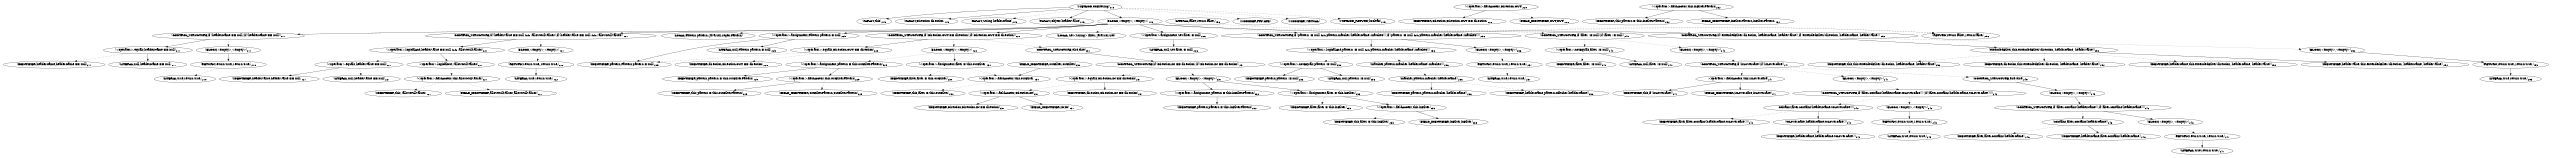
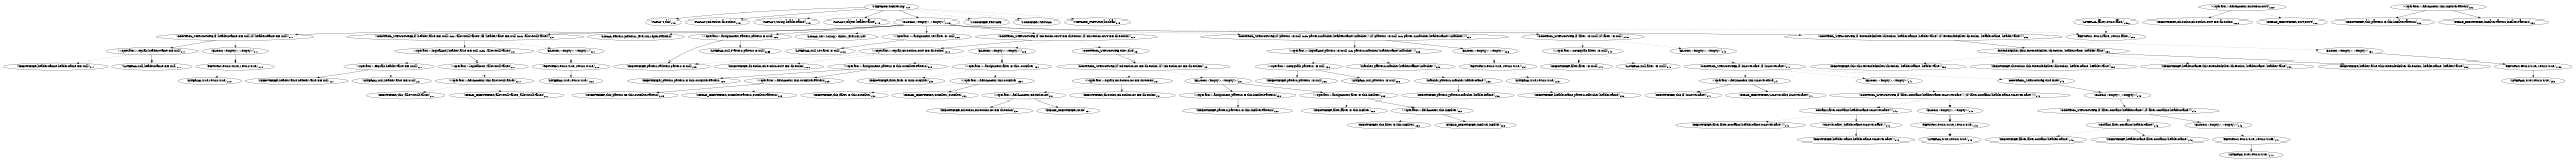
  digraph {
    edge [style=dotted]
    n1 [label=<(METHOD,doFiltering)<SUB>215</SUB>>]
    n2 [label=<(PARAM,this)<SUB>215</SUB>>]
    n3 [label=<(PARAM,Direction direction)<SUB>215</SUB>>]
    n4 [label=<(PARAM,String headerName)<SUB>215</SUB>>]
    n5 [label=<(PARAM,Object headerValue)<SUB>215</SUB>>]
    n6 [label=<(BLOCK,&lt;empty&gt;,&lt;empty&gt;)<SUB>215</SUB>>]
    n7 [label=<(MODIFIER,PRIVATE)>]
    n8 [label=<(MODIFIER,VIRTUAL)>]
    n9 [label=<(METHOD_RETURN,boolean)<SUB>215</SUB>>]
    n10 [label=<(CONTROL_STRUCTURE,if (headerName == null),if (headerName == null))<SUB>217</SUB>>]
    n11 [label=<(CONTROL_STRUCTURE,if (headerValue == null &amp;&amp; !allowNullValues),if (headerValue == null &amp;&amp; !allowNullValues))<SUB>221</SUB>>]
    n12 [label=<(LOCAL,Pattern pattern: java.util.regex.Pattern)>]
    n13 [label=<(&lt;operator&gt;.assignment,Pattern pattern = null)<SUB>225</SUB>>]
    n14 [label=<(LOCAL,Set&lt;String&gt; filter: java.util.Set)>]
    n15 [label=<(&lt;operator&gt;.assignment,Set filter = null)<SUB>226</SUB>>]
    n16 [label=<(CONTROL_STRUCTURE,if (Direction.OUT == direction),if (Direction.OUT == direction))<SUB>228</SUB>>]
    n17 [label=<(CONTROL_STRUCTURE,if (pattern != null &amp;&amp; pattern.matcher(headerName).matches()),if (pattern != null &amp;&amp; pattern.matcher(headerName).matches()))<SUB>236</SUB>>]
    n18 [label=<(CONTROL_STRUCTURE,if (filter != null),if (filter != null))<SUB>240</SUB>>]
    n19 [label=<(CONTROL_STRUCTURE,if (extendedFilter(direction, headerName, headerValue)),if (extendedFilter(direction, headerName, headerValue)))<SUB>252</SUB>>]
    n20 [label=<(RETURN,return false;,return false;)<SUB>256</SUB>>]
    n21 [label=<(&lt;operator&gt;.equals,headerName == null)<SUB>217</SUB>>]
    n22 [label=<(BLOCK,&lt;empty&gt;,&lt;empty&gt;)<SUB>217</SUB>>]
    n23 [label=<(&lt;operator&gt;.logicalAnd,headerValue == null &amp;&amp; !allowNullValues)<SUB>221</SUB>>]
    n24 [label=<(BLOCK,&lt;empty&gt;,&lt;empty&gt;)<SUB>221</SUB>>]
    n25 [label=<(IDENTIFIER,pattern,Pattern pattern = null)<SUB>225</SUB>>]
    n26 [label=<(LITERAL,null,Pattern pattern = null)<SUB>225</SUB>>]
    n27 [label=<(LITERAL,null,Set filter = null)<SUB>226</SUB>>]
    n28 [label=<(&lt;operator&gt;.equals,Direction.OUT == direction)<SUB>228</SUB>>]
    n29 [label=<(BLOCK,&lt;empty&gt;,&lt;empty&gt;)<SUB>228</SUB>>]
    n30 [label=<(CONTROL_STRUCTURE,else,else)<SUB>231</SUB>>]
    n31 [label=<(&lt;operator&gt;.logicalAnd,pattern != null &amp;&amp; pattern.matcher(headerName).matches())<SUB>236</SUB>>]
    n32 [label=<(BLOCK,&lt;empty&gt;,&lt;empty&gt;)<SUB>236</SUB>>]
    n33 [label=<(&lt;operator&gt;.notEquals,filter != null)<SUB>240</SUB>>]
    n34 [label=<(BLOCK,&lt;empty&gt;,&lt;empty&gt;)<SUB>240</SUB>>]
    n35 [label=<(extendedFilter,this.extendedFilter(direction, headerName, headerValue))<SUB>252</SUB>>]
    n36 [label=<(BLOCK,&lt;empty&gt;,&lt;empty&gt;)<SUB>252</SUB>>]
    n37 [label=<(IDENTIFIER,headerName,headerName == null)<SUB>217</SUB>>]
    n38 [label=<(LITERAL,null,headerName == null)<SUB>217</SUB>>]
    n39 [label=<(RETURN,return true;,return true;)<SUB>218</SUB>>]
    n40 [label=<(LITERAL,true,return true;)<SUB>218</SUB>>]
    n41 [label=<(&lt;operator&gt;.equals,headerValue == null)<SUB>221</SUB>>]
    n42 [label=<(&lt;operator&gt;.logicalNot,!allowNullValues)<SUB>221</SUB>>]
    n43 [label=<(RETURN,return true;,return true;)<SUB>222</SUB>>]
    n44 [label=<(IDENTIFIER,headerValue,headerValue == null)<SUB>221</SUB>>]
    n45 [label=<(LITERAL,null,headerValue == null)<SUB>221</SUB>>]
    n46 [label=<(&lt;operator&gt;.fieldAccess,this.allowNullValues)<SUB>221</SUB>>]
    n47 [label=<(IDENTIFIER,this,!allowNullValues)<SUB>221</SUB>>]
    n48 [label=<(FIELD_IDENTIFIER,allowNullValues,allowNullValues)<SUB>221</SUB>>]
    n49 [label=<(LITERAL,true,return true;)<SUB>222</SUB>>]
    n50 [label=<(IDENTIFIER,direction,Direction.OUT == direction)<SUB>228</SUB>>]
    n51 [label=<(&lt;operator&gt;.assignment,pattern = this.outFilterPattern)<SUB>929</SUB>>]
    n52 [label=<(&lt;operator&gt;.assignment,filter = this.outFilter)<SUB>230</SUB>>]
    n53 [label=<(CONTROL_STRUCTURE,if (Direction.IN == direction),if (Direction.IN == direction))<SUB>231</SUB>>]
    n54 [label=<(&lt;operator&gt;.fieldAccess,Direction.OUT)<SUB>228</SUB>>]
    n55 [label=<(IDENTIFIER,Direction,Direction.OUT == direction)<SUB>228</SUB>>]
    n56 [label=<(FIELD_IDENTIFIER,OUT,OUT)<SUB>228</SUB>>]
    n57 [label=<(IDENTIFIER,pattern,pattern = this.outFilterPattern)<SUB>229</SUB>>]
    n58 [label=<(&lt;operator&gt;.fieldAccess,this.outFilterPattern)<SUB>229</SUB>>]
    n59 [label=<(IDENTIFIER,filter,filter = this.outFilter)<SUB>230</SUB>>]
    n60 [label=<(&lt;operator&gt;.fieldAccess,this.outFilter)<SUB>230</SUB>>]
    n61 [label=<(IDENTIFIER,this,pattern = this.outFilterPattern)<SUB>229</SUB>>]
    n62 [label=<(FIELD_IDENTIFIER,outFilterPattern,outFilterPattern)<SUB>229</SUB>>]
    n63 [label=<(IDENTIFIER,this,filter = this.outFilter)<SUB>230</SUB>>]
    n64 [label=<(FIELD_IDENTIFIER,outFilter,outFilter)<SUB>230</SUB>>]
    n65 [label=<(&lt;operator&gt;.equals,Direction.IN == direction)<SUB>231</SUB>>]
    n66 [label=<(BLOCK,&lt;empty&gt;,&lt;empty&gt;)<SUB>231</SUB>>]
    n67 [label=<(&lt;operator&gt;.fieldAccess,Direction.IN)<SUB>231</SUB>>]
    n68 [label=<(IDENTIFIER,direction,Direction.IN == direction)<SUB>231</SUB>>]
    n69 [label=<(&lt;operator&gt;.assignment,pattern = this.inFilterPattern)<SUB>232</SUB>>]
    n70 [label=<(&lt;operator&gt;.assignment,filter = this.inFilter)<SUB>233</SUB>>]
    n71 [label=<(IDENTIFIER,Direction,Direction.IN == direction)<SUB>231</SUB>>]
    n72 [label=<(FIELD_IDENTIFIER,IN,IN)<SUB>231</SUB>>]
    n73 [label=<(IDENTIFIER,pattern,pattern = this.inFilterPattern)<SUB>232</SUB>>]
    n74 [label=<(IDENTIFIER,filter,filter = this.inFilter)<SUB>233</SUB>>]
    n75 [label=<(&lt;operator&gt;.fieldAccess,this.inFilter)<SUB>233</SUB>>]
    n76 [label=<(&lt;operator&gt;.fieldAccess,this.inFilterPattern)<SUB>232</SUB>>]
    n77 [label=<(IDENTIFIER,this,pattern = this.inFilterPattern)<SUB>232</SUB>>]
    n78 [label=<(FIELD_IDENTIFIER,inFilterPattern,inFilterPattern)<SUB>232</SUB>>]
    n79 [label=<(IDENTIFIER,this,filter = this.inFilter)<SUB>233</SUB>>]
    n80 [label=<(FIELD_IDENTIFIER,inFilter,inFilter)<SUB>233</SUB>>]
    n81 [label=<(&lt;operator&gt;.notEquals,pattern != null)<SUB>236</SUB>>]
    n82 [label=<(matches,pattern.matcher(headerName).matches())<SUB>236</SUB>>]
    n83 [label=<(RETURN,return true;,return true;)<SUB>237</SUB>>]
    n84 [label=<(IDENTIFIER,pattern,pattern != null)<SUB>236</SUB>>]
    n85 [label=<(LITERAL,null,pattern != null)<SUB>236</SUB>>]
    n86 [label=<(matcher,pattern.matcher(headerName))<SUB>236</SUB>>]
    n87 [label=<(IDENTIFIER,pattern,pattern.matcher(headerName))<SUB>236</SUB>>]
    n88 [label=<(IDENTIFIER,headerName,pattern.matcher(headerName))<SUB>236</SUB>>]
    n89 [label=<(LITERAL,true,return true;)<SUB>237</SUB>>]
    n90 [label=<(IDENTIFIER,filter,filter != null)<SUB>240</SUB>>]
    n91 [label=<(LITERAL,null,filter != null)<SUB>240</SUB>>]
    n92 [label=<(CONTROL_STRUCTURE,if (isLowercase),if (isLowercase))<SUB>241</SUB>>]
    n93 [label=<(&lt;operator&gt;.fieldAccess,this.isLowercase)<SUB>241</SUB>>]
    n94 [label=<(BLOCK,&lt;empty&gt;,&lt;empty&gt;)<SUB>241</SUB>>]
    n95 [label=<(CONTROL_STRUCTURE,else,else)<SUB>245</SUB>>]
    n96 [label=<(IDENTIFIER,this,if (isLowercase))<SUB>241</SUB>>]
    n97 [label=<(FIELD_IDENTIFIER,isLowercase,isLowercase)<SUB>241</SUB>>]
    n98 [label=<(CONTROL_STRUCTURE,if (filter.contains(headerName.toLowerCase())),if (filter.contains(headerName.toLowerCase())))<SUB>242</SUB>>]
    n99 [label=<(BLOCK,&lt;empty&gt;,&lt;empty&gt;)<SUB>245</SUB>>]
    n100 [label=<(contains,filter.contains(headerName.toLowerCase()))<SUB>242</SUB>>]
    n101 [label=<(BLOCK,&lt;empty&gt;,&lt;empty&gt;)<SUB>242</SUB>>]
    n102 [label=<(IDENTIFIER,filter,filter.contains(headerName.toLowerCase()))<SUB>242</SUB>>]
    n103 [label=<(toLowerCase,headerName.toLowerCase())<SUB>242</SUB>>]
    n104 [label=<(RETURN,return true;,return true;)<SUB>243</SUB>>]
    n105 [label=<(IDENTIFIER,headerName,headerName.toLowerCase())<SUB>242</SUB>>]
    n106 [label=<(LITERAL,true,return true;)<SUB>243</SUB>>]
    n107 [label=<(CONTROL_STRUCTURE,if (filter.contains(headerName)),if (filter.contains(headerName)))<SUB>246</SUB>>]
    n108 [label=<(contains,filter.contains(headerName))<SUB>246</SUB>>]
    n109 [label=<(BLOCK,&lt;empty&gt;,&lt;empty&gt;)<SUB>246</SUB>>]
    n110 [label=<(IDENTIFIER,filter,filter.contains(headerName))<SUB>246</SUB>>]
    n111 [label=<(IDENTIFIER,headerName,filter.contains(headerName))<SUB>246</SUB>>]
    n112 [label=<(RETURN,return true;,return true;)<SUB>247</SUB>>]
    n113 [label=<(LITERAL,true,return true;)<SUB>247</SUB>>]
    n114 [label=<(IDENTIFIER,this,this.extendedFilter(direction, headerName, headerValue))<SUB>252</SUB>>]
    n115 [label=<(IDENTIFIER,direction,this.extendedFilter(direction, headerName, headerValue))<SUB>252</SUB>>]
    n116 [label=<(IDENTIFIER,headerName,this.extendedFilter(direction, headerName, headerValue))<SUB>252</SUB>>]
    n117 [label=<(IDENTIFIER,headerValue,this.extendedFilter(direction, headerName, headerValue))<SUB>252</SUB>>]
    n118 [label=<(RETURN,return true;,return true;)<SUB>253</SUB>>]
    n119 [label=<(LITERAL,true,return true;)<SUB>253</SUB>>]
    n120 [label=<(LITERAL,false,return false;)<SUB>256</SUB>>]
    n1 -> n2 [style=solid]
    n1 -> n3 [style=solid]
    n1 -> n4
    n1 -> n5 [style=solid]
    n1 -> n6 [style=solid]
    n1 -> n7
    n1 -> n8
    n1 -> n9
    n6 -> n10 [style=solid]
    n6 -> n11 [style=solid]
    n6 -> n12
    n6 -> n13 [style=solid]
    n6 -> n14
    n6 -> n15 [style=solid]
    n6 -> n16 [style=solid]
    n6 -> n17
    n6 -> n18
    n6 -> n19 [style=solid]
    n6 -> n20
    n10 -> n21 [style=solid]
    n10 -> n22
    n11 -> n23 [style=solid]
    n11 -> n24
    n13 -> n25 [style=solid]
    n13 -> n26 [style=solid]
    n15 -> n27 [style=solid]
    n16 -> n28 [style=solid]
    n16 -> n29
    n16 -> n30
    n17 -> n31 [style=solid]
    n17 -> n32 [style=solid]
    n18 -> n33
    n18 -> n34
    n19 -> n35 [style=solid]
    n19 -> n36
    n21 -> n37
    n21 -> n38 [style=solid]
    n22 -> n39 [style=solid]
    n23 -> n41
    n23 -> n42 [style=solid]
    n24 -> n43
    n28 -> n25
    n28 -> n50
    n29 -> n51
    n29 -> n52 [style=solid]
    n30 -> n53 [style=solid]
    n31 -> n81
    n31 -> n82
    n32 -> n83
    n33 -> n90
-   n33 -> n91 [style=solid]
+   n33 -> n91
    n34 -> n92
    n35 -> n114
    n35 -> n115
    n35 -> n116
    n35 -> n117 [style=solid]
    n36 -> n118 [style=solid]
    n39 -> n40
    n41 -> n44 [style=solid]
    n41 -> n45
    n42 -> n46
    n43 -> n49 [style=solid]
    n46 -> n47
    n46 -> n48
    n51 -> n57 [style=solid]
    n51 -> n58 [style=solid]
    n52 -> n59
    n52 -> n60
    n53 -> n65
    n53 -> n66
    n54 -> n55 [style=solid]
    n54 -> n56
    n58 -> n61 [style=solid]
    n58 -> n62
    n60 -> n63
-   n64 -> n60 [style=solid]
+   n60 -> n64 [style=solid]
    n65 -> n67
    n65 -> n68 [style=solid]
    n66 -> n69 [style=solid]
    n66 -> n70 [style=solid]
    n67 -> n71 [style=solid]
    n67 -> n72 [style=solid]
    n69 -> n73 [style=solid]
    n70 -> n74
    n70 -> n75 [style=solid]
    n75 -> n79
    n75 -> n80 [style=solid]
    n76 -> n77 [style=solid]
    n76 -> n78 [style=solid]
    n81 -> n84 [style=solid]
    n81 -> n85 [style=solid]
    n82 -> n86
    n83 -> n89
    n86 -> n87 [style=solid]
    n86 -> n88
    n92 -> n93
    n92 -> n94
    n92 -> n95
    n93 -> n96 [style=solid]
    n93 -> n97 [style=solid]
    n94 -> n98
    n95 -> n99 [style=solid]
    n98 -> n100
    n98 -> n101
    n99 -> n107 [style=solid]
    n100 -> n102
    n100 -> n103 [style=solid]
    n101 -> n104 [style=solid]
    n103 -> n105 [style=solid]
    n104 -> n106
    n107 -> n108
    n107 -> n109 [style=solid]
    n108 -> n110
    n108 -> n111 [style=solid]
    n109 -> n112
    n112 -> n113 [style=solid]
    n118 -> n119 [style=solid]
    n120 -> n20
  }
